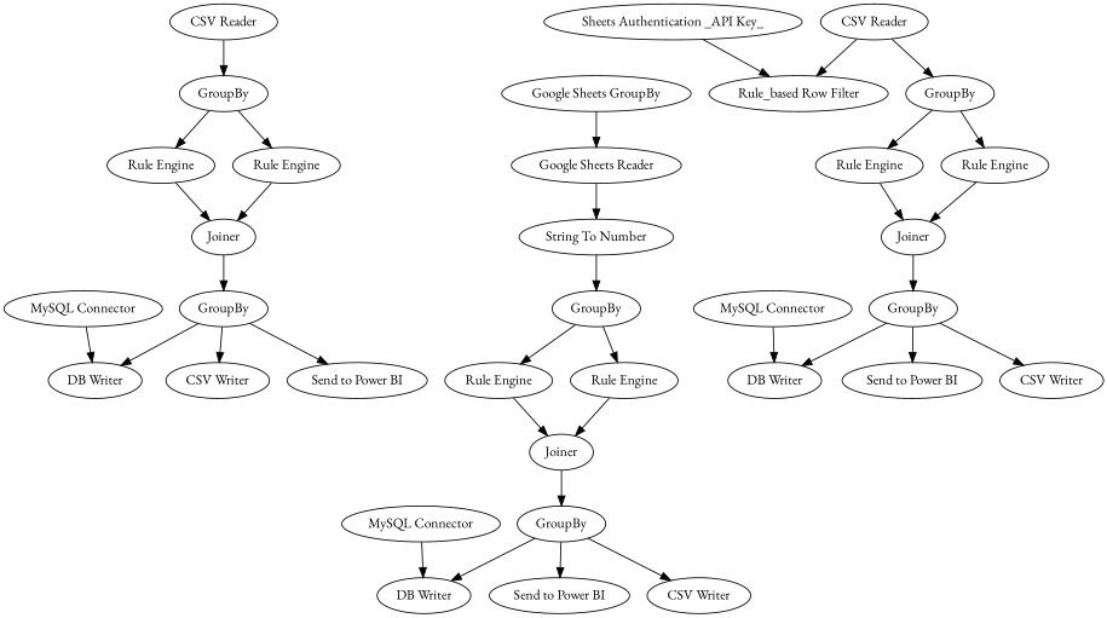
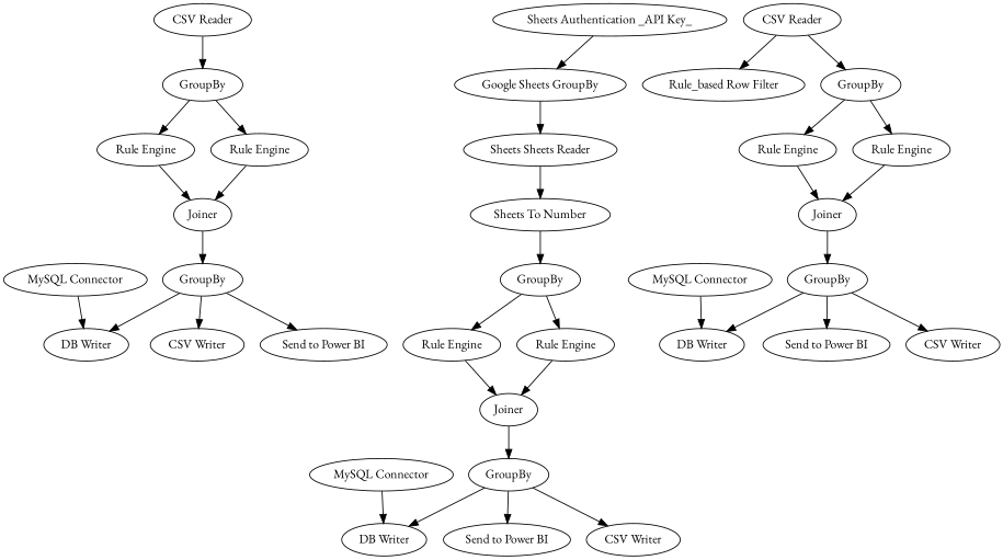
  digraph {
    fontname="EB Garamond"
    rankdir=TB
    node [fontname="EB Garamond"]
    edge [fontname="EB Garamond"]
    n1 [label="CSV Reader"]
    n2 [label=GroupBy]
    n3 [label="Rule Engine"]
    n4 [label="Rule Engine"]
    n5 [label=Joiner]
    n6 [label="Rule Engine"]
    n7 [label=Joiner]
    n8 [label=GroupBy]
    n9 [label="Send to Power BI"]
    n10 [label="CSV Writer"]
    n11 [label="DB Writer"]
    n12 [label=GroupBy]
    n13 [label="DB Writer"]
    n14 [label="CSV Writer"]
    n15 [label="Send to Power BI"]
    n16 [label=Joiner]
    n17 [label=GroupBy]
    n18 [label="DB Writer"]
    n19 [label="Send to Power BI"]
    n20 [label="CSV Writer"]
    n21 [label=GroupBy]
    n22 [label="Rule Engine"]
    n23 [label="Rule Engine"]
    n24 [label="CSV Reader"]
    n25 [label=GroupBy]
    n26 [label="Rule_based Row Filter"]
    n27 [label="Rule Engine"]
    n28 [label="MySQL Connector"]
    n29 [label="Google Sheets GroupBy"]
-   n30 [label="Google Sheets Reader"]
-   n31 [label="String To Number"]
+   n30 [label="Sheets Sheets Reader"]
+   n31 [label="Sheets To Number"]
    n32 [label="MySQL Connector"]
    n33 [label="MySQL Connector"]
    n34 [label="Sheets Authentication _API Key_"]
    n1 -> n2
    n2 -> n3
    n2 -> n4
    n3 -> n5
    n4 -> n5
    n5 -> n12
    n6 -> n7
    n7 -> n8
    n8 -> n9
    n8 -> n10
    n8 -> n11
    n12 -> n13
    n12 -> n14
    n12 -> n15
    n16 -> n17
    n17 -> n18
    n17 -> n19
    n17 -> n20
    n21 -> n6
    n21 -> n22
    n22 -> n7
    n23 -> n16
    n24 -> n25
    n24 -> n26
    n25 -> n23
    n25 -> n27
    n27 -> n16
    n28 -> n18
    n29 -> n30
    n30 -> n31
    n31 -> n21
    n32 -> n13
    n33 -> n11
-   n34 -> n26
+   n34 -> n29
  }
